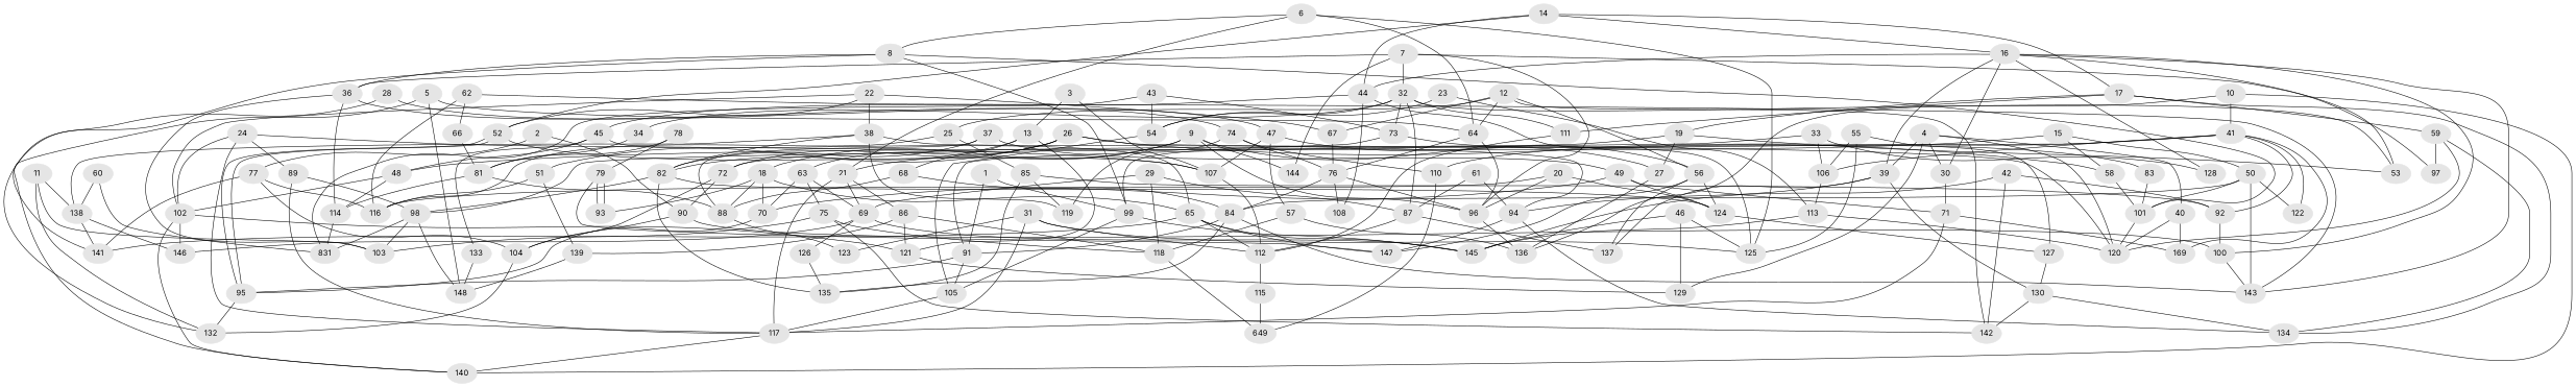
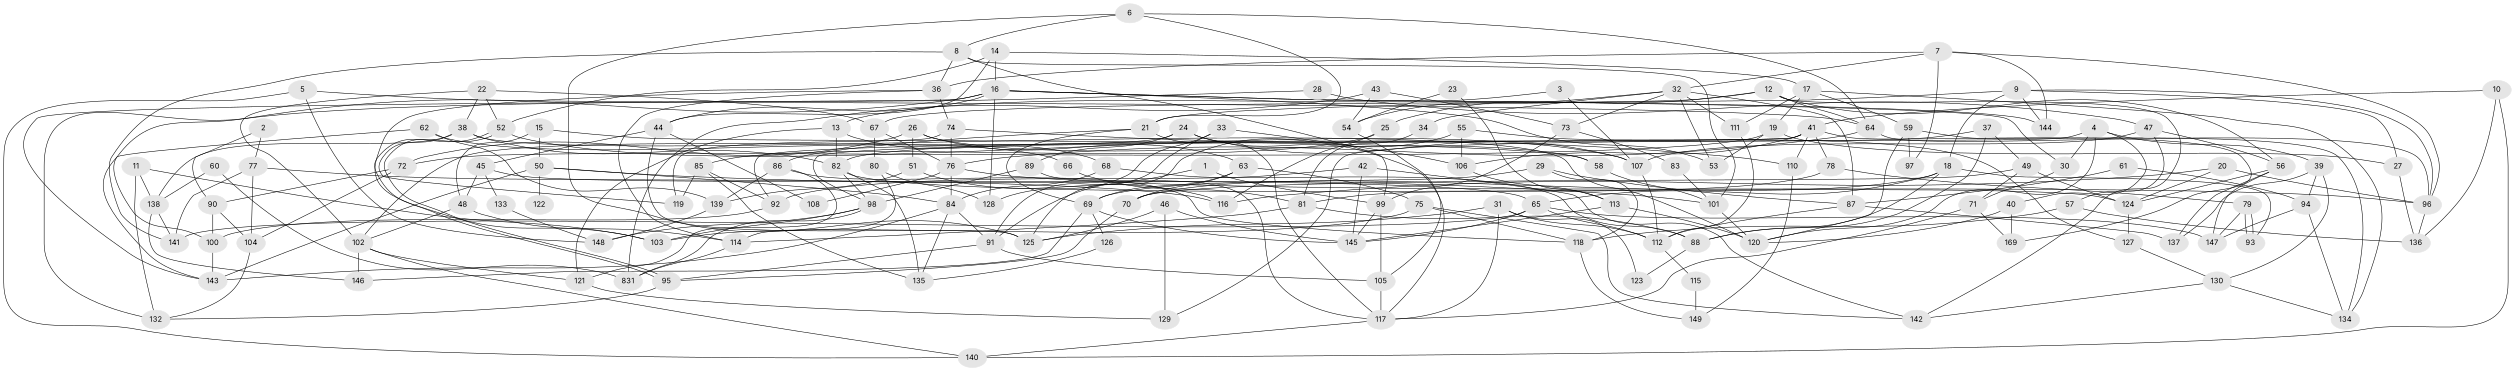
  graph {
    fontname=Inter
    node [color=gray90 fontname=Inter style=filled]
    edge [fontname=Inter]
    1
    91
    99
    95
    105
    145
    2
    77
    90
    141
    116
    104
    100
    3
    13
    107
    68
    82
    121
    112
    4
    30
    39
    40
    120
    129
    71
    94
    130
    137
    n31 [label=169]
    5
    64
    140
    148
    96
    76
    6
    8
    21
    125
    36
    101
    69
    86
    117
    7
    32
    97
    144
    53
    111
    54
    87
    34
    73
    103
    74
    114
    136
    9
    18
    27
    65
    70
    88
    93
    61
    10
    41
    106
    92
    98
    110
    122
    11
    132
    138
    146
    12
    25
    56
    67
    142
    85
    26
    58
    72
    51
    63
    124
    147
+   80
    84
    135
    14
    16
    17
    44
    52
    128
    143
    19
    59
    134
    45
    108
    15
    48
    50
    102
    123
    20
    127
    126
    118
    139
    22
    38
    119
    23
    113
    24
    89
    75
    28
    47
    57
    29
-   149 [label=649]
+   149
    31
    115
    81
    83
    33
    n136 [label=831]
    37
    49
    42
    43
    133
    46
    55
    60
    62
    66
    78
    79
    1 -- 91
    1 -- 99
    91 -- 95
    91 -- 105
    99 -- 105
    99 -- 145
    95 -- 132
    105 -- 117
    2 -- 77
    2 -- 90
    77 -- 141
    77 -- 116
    77 -- 104
    90 -- 104
    90 -- 100
    104 -- 132
    100 -- 143
    3 -- 13
    3 -- 107
    13 -- 68
    13 -- 82
    13 -- 121
    107 -- 112
    68 -- 88
    68 -- 84
    82 -- 98
    82 -- 124
    82 -- 135
    121 -- 129
    112 -- 115
    4 -- 30
    4 -- 39
    4 -- 40
    4 -- 120
    4 -- 129
    30 -- 71
    39 -- 94
    39 -- 130
    39 -- 137
    40 -- 120
    40 -- n31
    71 -- n31
    71 -- 117
    94 -- 147
    94 -- 134
    130 -- 142
    130 -- 134
    5 -- 64
    5 -- 140
    5 -- 148
    64 -- 96
    64 -- 76
    96 -- 136
    76 -- 96
    76 -- 84
    76 -- 108
    6 -- 64
    6 -- 8
    6 -- 21
    6 -- 125
    8 -- 99
    8 -- 141
    8 -- 36
    8 -- 101
    21 -- 69
    21 -- 86
    21 -- 117
    36 -- 103
    36 -- 74
    36 -- 114
    101 -- 120
    69 -- 145
    69 -- 146
    69 -- 126
    86 -- 121
    86 -- 118
    86 -- 139
    117 -- 140
    7 -- 96
    7 -- 36
    7 -- 32
    7 -- 97
    7 -- 144
    32 -- 53
    32 -- 111
    32 -- 54
    32 -- 87
    32 -- 34
    32 -- 73
    111 -- 112
    54 -- 105
    87 -- 112
    87 -- 137
    34 -- 81
    73 -- 99
    73 -- 83
    74 -- 76
    74 -- 110
    74 -- 119
    114 -- n136
    9 -- 96
    9 -- 21
    9 -- 144
    9 -- 18
    9 -- 27
    18 -- 65
    18 -- 70
    18 -- 88
    18 -- 93
    27 -- 136
    65 -- 145
    65 -- 141
    65 -- 112
    65 -- 147
    70 -- 95
    88 -- 123
    61 -- 94
    61 -- 87
    10 -- 140
    10 -- 136
    10 -- 41
    41 -- n31
    41 -- 106
    41 -- 92
    41 -- 98
    41 -- 110
-   41 -- 122
+   41 -- 78
    106 -- 113
    92 -- 100
    98 -- 148
    98 -- 103
    98 -- n136
    110 -- 149
    11 -- 103
    11 -- 132
    11 -- 138
    138 -- 141
    138 -- 146
    12 -- 64
    12 -- 25
    12 -- 56
    12 -- 67
    12 -- 142
    25 -- 116
    25 -- 85
    56 -- 137
    56 -- 124
    56 -- 147
    67 -- 76
+   67 -- 80
    85 -- 92
    85 -- 135
    85 -- 119
-   26 -- 94
    26 -- 58
    26 -- 72
    26 -- 51
    26 -- 63
    58 -- 101
    72 -- 90
    72 -- 104
    51 -- 116
    51 -- 139
    63 -- 69
    63 -- 70
    63 -- 75
    124 -- 127
+   80 -- 114
+   80 -- 128
    84 -- 91
    84 -- 135
    84 -- 143
    14 -- 16
    14 -- 17
    14 -- 44
    14 -- 52
    16 -- 100
    16 -- 30
-   16 -- 39
+   16 -- 144
    16 -- 53
    16 -- 44
    16 -- 128
    16 -- 143
    17 -- 111
    17 -- 19
    17 -- 59
    17 -- 134
    44 -- 125
    44 -- 45
    44 -- 108
    52 -- 95
    52 -- 95
    52 -- 107
    19 -- 53
    19 -- 27
    19 -- 72
    59 -- 120
    59 -- 97
    59 -- 134
    45 -- 65
    45 -- 48
    45 -- 133
    15 -- 58
    15 -- 48
    15 -- 50
    48 -- 114
    48 -- 102
    50 -- 101
    50 -- 122
    50 -- 84
    50 -- 143
    102 -- 121
    102 -- 140
    102 -- 146
    20 -- 116
    20 -- 96
    20 -- 124
    127 -- 130
    126 -- 135
    118 -- 149
    139 -- 148
    22 -- 67
    22 -- 52
    22 -- 102
    22 -- 38
    38 -- 82
    38 -- 120
    38 -- 138
    38 -- 119
    23 -- 54
    23 -- 113
    113 -- 145
    113 -- 120
    24 -- 107
    24 -- 117
    24 -- 102
    24 -- 89
    89 -- 117
    89 -- 98
    75 -- 103
    75 -- 142
    75 -- 118
    28 -- 132
    28 -- 47
    47 -- 107
    47 -- 56
    47 -- 57
    57 -- 136
    57 -- 118
    29 -- 69
    29 -- 87
    29 -- 118
    31 -- 112
    31 -- 125
    31 -- 117
    31 -- 123
    115 -- 149
    81 -- 114
    81 -- 88
    83 -- 101
    33 -- 91
    33 -- 106
    33 -- 128
    37 -- 82
    37 -- 88
    37 -- 49
    49 -- 71
    49 -- 70
    49 -- 124
    42 -- 145
    42 -- 92
    42 -- 142
    43 -- 54
    43 -- 73
    43 -- n136
    133 -- 148
    46 -- 145
    46 -- 129
    46 -- 125
    55 -- 125
    55 -- 106
    55 -- 127
    60 -- 138
    60 -- n136
    62 -- 143
-   62 -- 116
+   62 -- 139
    62 -- 66
    66 -- 81
    78 -- 81
    78 -- 79
    79 -- 93
    79 -- 93
    79 -- 147
  }
